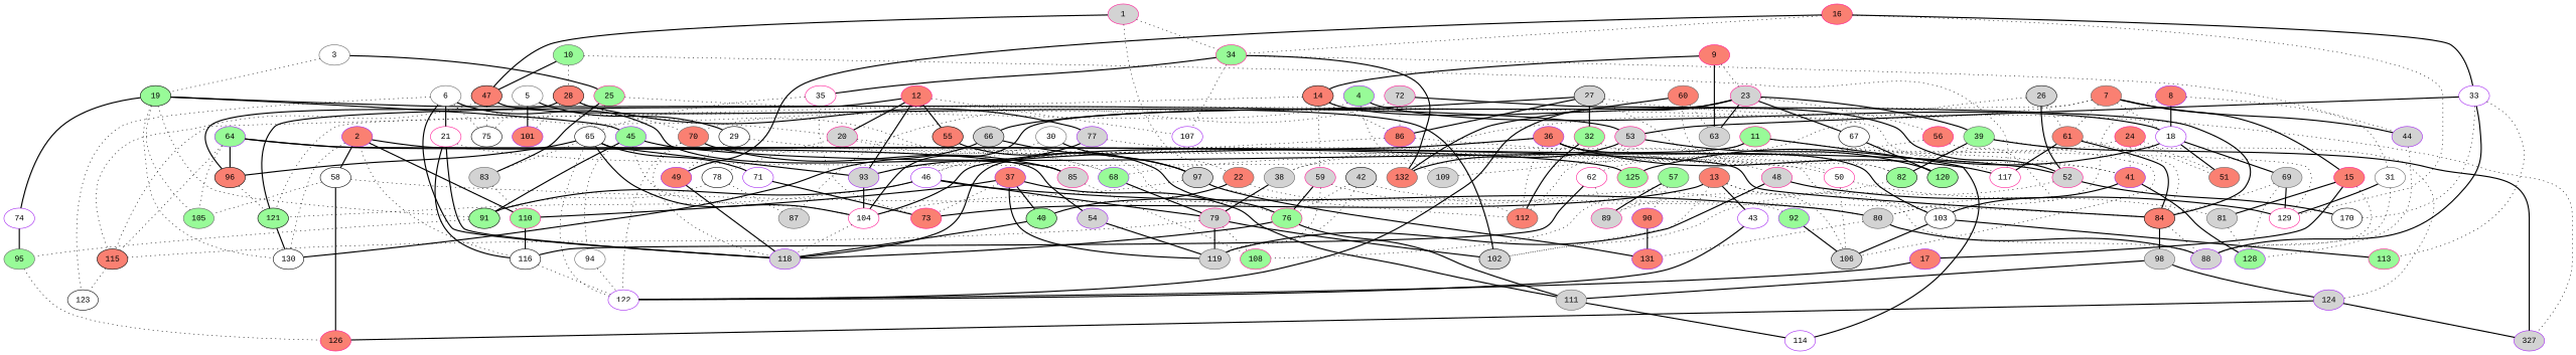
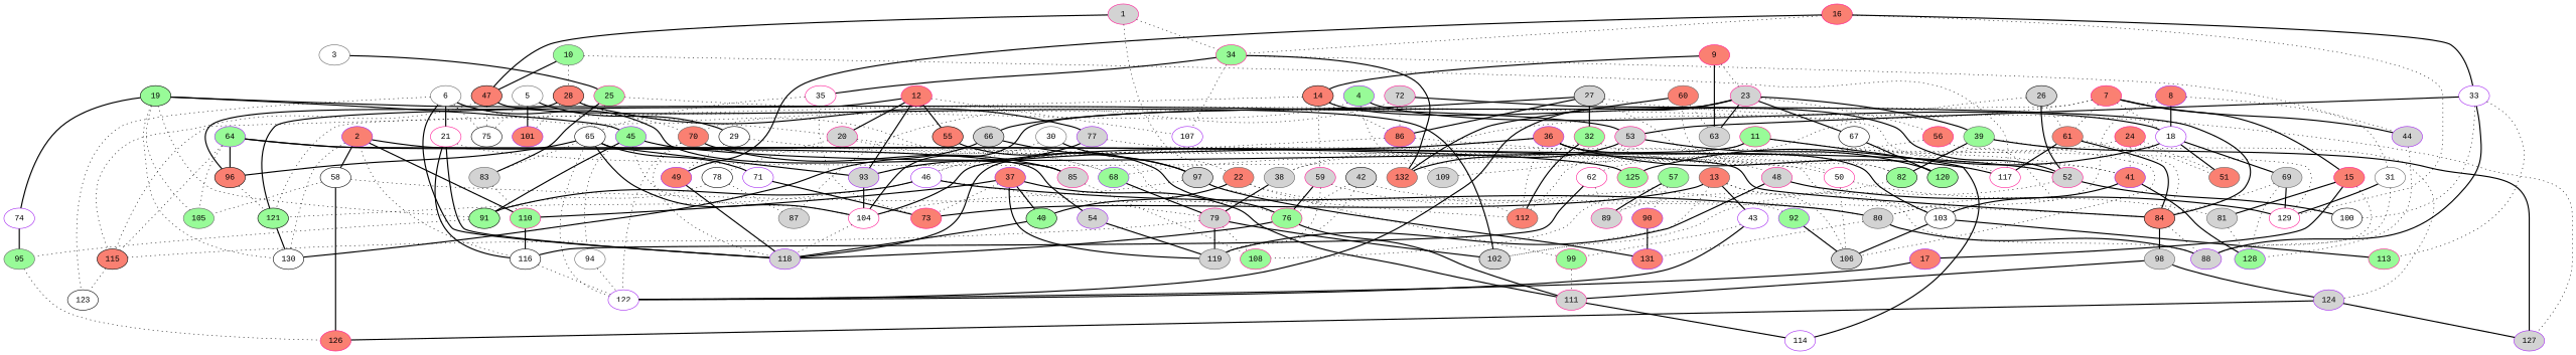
  graph {
    fontname="Liberation Mono"
    node [color=deeppink fillcolor=lightgrey fontname="Liberation Mono" style=filled]
    edge [fontname="Liberation Mono" style=dotted]
    22 [color=gray40 fillcolor=salmon]
    1
    34 [fillcolor=palegreen]
    47 [color=black fillcolor=salmon]
    40 [color=black fillcolor=palegreen]
+   99 [fillcolor=palegreen]
    112 [color=gray40 fillcolor=salmon]
    44 [color=purple]
    107 [color=purple fillcolor=white]
    35 [fillcolor=white]
    132 [color=gray40 fillcolor=salmon]
    75 [color=black fillcolor=white]
    102 [color=black]
    115 [color=black fillcolor=salmon]
    2 [color=purple fillcolor=salmon]
    54 [color=purple]
    58 [color=black fillcolor=white]
    110 [fillcolor=palegreen]
    116 [color=black fillcolor=white]
    130 [color=black fillcolor=white]
    119 [color=gray40]
    105 [color=gray40 fillcolor=palegreen]
    84 [color=black fillcolor=salmon]
    126 [fillcolor=salmon]
    122 [color=purple fillcolor=white]
    3 [color=gray40 fillcolor=white]
    19 [color=black fillcolor=palegreen]
    25 [fillcolor=palegreen]
    45 [color=purple fillcolor=palegreen]
    53
    74 [color=purple fillcolor=white]
    91 [color=black fillcolor=palegreen]
    80 [color=gray40]
    65 [color=black fillcolor=white]
    83 [color=gray40]
    4 [color=purple fillcolor=palegreen]
    18 [color=purple fillcolor=white]
    70 [color=gray40 fillcolor=salmon]
    109 [color=gray40]
    51 [color=gray40 fillcolor=salmon]
    69 [color=gray40]
    125 [fillcolor=palegreen]
    85
    118 [color=purple]
    5 [color=gray40 fillcolor=white]
    29 [color=black fillcolor=white]
    101 [color=purple fillcolor=salmon]
    49 [color=purple fillcolor=salmon]
    68 [color=purple fillcolor=palegreen]
    6 [color=gray40 fillcolor=white]
    20
    21 [fillcolor=white]
    123 [color=black fillcolor=white]
    50 [fillcolor=white]
    78 [color=black fillcolor=white]
    41 [color=purple fillcolor=salmon]
    108 [fillcolor=palegreen]
-   7 [color=gray40 fillcolor=salmon]
+   7 [fillcolor=salmon]
    15 [fillcolor=salmon]
    38 [color=gray40]
    61 [color=gray40 fillcolor=salmon]
    121 [color=black fillcolor=palegreen]
    88 [color=purple]
    17 [color=purple fillcolor=salmon]
    81 [color=gray40]
    79
    128 [color=purple fillcolor=palegreen]
    117 [fillcolor=white]
    8 [color=purple fillcolor=salmon]
    31 [color=gray40 fillcolor=white]
    129 [fillcolor=white]
    131 [color=purple fillcolor=salmon]
    9 [fillcolor=salmon]
    14 [color=black fillcolor=salmon]
    23
    63 [color=gray40]
    52
    59
    86 [color=purple fillcolor=salmon]
    39 [color=gray40 fillcolor=palegreen]
    56 [fillcolor=salmon]
    67 [color=black fillcolor=white]
    104 [fillcolor=white]
    10 [color=gray40 fillcolor=palegreen]
    28 [color=black fillcolor=salmon]
    76 [fillcolor=palegreen]
    77 [color=purple]
    96 [color=black fillcolor=salmon]
    11 [fillcolor=palegreen]
    114 [color=purple fillcolor=white]
    103 [color=black fillcolor=white]
    12 [fillcolor=salmon]
    55 [color=black fillcolor=salmon]
    93 [color=purple]
    13 [color=gray40 fillcolor=salmon]
    43 [color=purple fillcolor=white]
    73 [fillcolor=salmon]
    106 [color=black]
-   100 [color=black fillcolor=white label=170]
+   100 [color=black fillcolor=white]
    92 [color=purple fillcolor=palegreen]
    16 [fillcolor=salmon]
    33 [color=purple fillcolor=white]
    113 [fillcolor=palegreen]
    48
    94 [color=gray40 fillcolor=white]
    62 [fillcolor=white]
    120 [color=black fillcolor=palegreen]
    95 [color=gray40 fillcolor=palegreen]
    87 [color=gray40]
-   111 [color=gray40]
-   127 [color=purple label=327]
+   111
+   127 [color=purple]
    82 [color=black fillcolor=palegreen]
    124 [color=purple]
    24 [fillcolor=salmon]
    89
    71 [color=purple fillcolor=white]
    26 [color=black]
    27 [color=black]
    32 [fillcolor=palegreen]
    66 [color=black]
    97 [color=black]
    30 [color=gray40 fillcolor=white]
    46 [color=purple fillcolor=white]
    36 [color=purple fillcolor=salmon]
    37 [color=purple fillcolor=salmon]
    42 [color=black]
    57 [color=gray40 fillcolor=palegreen]
    90 [color=purple fillcolor=salmon]
    98 [color=gray40]
    60 [color=gray40 fillcolor=salmon]
    64 [color=purple fillcolor=palegreen]
    72
    22 -- 40 [style=bold]
+   22 -- 99
    22 -- 112
    1 -- 22
    1 -- 34
    1 -- 47 [style=bold]
    34 -- 44
    34 -- 107
    34 -- 35 [style=bold]
    34 -- 132 [style=bold]
    47 -- 75
    47 -- 102 [style=bold]
    47 -- 115
    40 -- 118 [style=bold]
+   99 -- 111
    44 -- 128
    35 -- 65
    35 -- 73
    115 -- 123
    2 -- 54 [style=bold]
    2 -- 58 [style=bold]
    2 -- 110 [style=bold]
    2 -- 116
    2 -- 130
    54 -- 119 [style=bold]
    58 -- 105
    58 -- 84
    58 -- 126 [style=bold]
    110 -- 116 [style=bold]
    116 -- 122
    84 -- 88
    84 -- 98 [style=bold]
-   3 -- 19
    3 -- 25 [style=bold]
    19 -- 130
    19 -- 105
    19 -- 45 [style=bold]
    19 -- 53 [style=bold]
    19 -- 74 [style=bold]
    19 -- 91
    25 -- 80
    25 -- 65
    25 -- 83 [style=bold]
    45 -- 91 [style=bold]
    45 -- 52 [style=bold]
    45 -- 104
    45 -- 48
    45 -- 94
    53 -- 132 [style=bold]
    53 -- 62
    53 -- 120 [style=bold]
    74 -- 95 [style=bold]
    91 -- 95
    80 -- 88 [style=bold]
    80 -- 131
    65 -- 122
    65 -- 83
    65 -- 104 [style=bold]
    65 -- 96 [style=bold]
    65 -- 93 [style=bold]
    65 -- 71 [style=bold]
    83 -- 110
    4 -- 18 [style=bold]
    4 -- 70
    4 -- 109
    18 -- 51 [style=bold]
    18 -- 69 [style=bold]
    18 -- 125 [style=bold]
    70 -- 122
    70 -- 85 [style=bold]
    70 -- 118
    69 -- 84
    69 -- 128
    69 -- 129 [style=bold]
    85 -- 108
    5 -- 75
    5 -- 29 [style=bold]
    5 -- 101 [style=bold]
    29 -- 49
    29 -- 68
    49 -- 118 [style=bold]
    68 -- 79 [style=bold]
    6 -- 75
    6 -- 85 [style=bold]
    6 -- 118 [style=bold]
    6 -- 20
    6 -- 21 [style=bold]
    6 -- 123
    20 -- 68
    20 -- 50
    20 -- 78
    21 -- 116 [style=bold]
    21 -- 118 [style=bold]
    21 -- 41
    50 -- 81
    50 -- 106
    78 -- 91
    78 -- 87
    41 -- 128 [style=bold]
    41 -- 103 [style=bold]
    7 -- 44 [style=bold]
    7 -- 18
    7 -- 15 [style=bold]
    7 -- 38
    7 -- 61
    7 -- 121
    15 -- 88
    15 -- 17 [style=bold]
    15 -- 81 [style=bold]
    38 -- 79 [style=bold]
    61 -- 84 [style=bold]
    61 -- 84
    61 -- 117 [style=bold]
    121 -- 130 [style=bold]
    17 -- 122 [style=bold]
    81 -- 128
    79 -- 102 [style=bold]
    79 -- 115
    79 -- 119 [style=bold]
    79 -- 108
    8 -- 80
    8 -- 18 [style=bold]
    8 -- 31
    31 -- 88
    31 -- 129 [style=bold]
    9 -- 14 [style=bold]
    9 -- 23
    9 -- 63 [style=bold]
    14 -- 115
    14 -- 52 [style=bold]
    14 -- 59
    14 -- 86
    23 -- 122 [style=bold]
    23 -- 63 [style=bold]
    23 -- 39 [style=bold]
    23 -- 56
    23 -- 67 [style=bold]
    23 -- 104 [style=bold]
    52 -- 102
    52 -- 100 [style=bold]
    59 -- 119
    59 -- 76 [style=bold]
    59 -- 92
    86 -- 103
    86 -- 93
    39 -- 106
    39 -- 127 [style=bold]
    39 -- 82 [style=bold]
    56 -- 68
    56 -- 124
    67 -- 117
    67 -- 120 [style=bold]
    104 -- 118
    10 -- 47 [style=bold]
    10 -- 117
    10 -- 28
    28 -- 70
    28 -- 101
    28 -- 76
    28 -- 77 [style=bold]
    28 -- 96 [style=bold]
    76 -- 118 [style=bold]
    76 -- 111 [style=bold]
    77 -- 129
    77 -- 93 [style=bold]
    96 -- 121
    11 -- 109
    11 -- 118 [style=bold]
    11 -- 41
    11 -- 114 [style=bold]
    103 -- 106 [style=bold]
    103 -- 113 [style=bold]
    12 -- 107
    12 -- 20 [style=bold]
    12 -- 121 [style=bold]
    12 -- 55 [style=bold]
    12 -- 93 [style=bold]
    55 -- 76 [style=bold]
    93 -- 104 [style=bold]
    13 -- 102
    13 -- 88
    13 -- 43 [style=bold]
    13 -- 73 [style=bold]
    13 -- 106
+   43 -- 99
    43 -- 122 [style=bold]
    92 -- 106 [style=bold]
    16 -- 34
    16 -- 49 [style=bold]
    16 -- 129
    16 -- 33 [style=bold]
    33 -- 53 [style=bold]
    33 -- 88 [style=bold]
    33 -- 100
    33 -- 113
    48 -- 119 [style=bold]
    48 -- 129 [style=bold]
    94 -- 122
    62 -- 116 [style=bold]
    62 -- 89
    95 -- 126
    111 -- 114 [style=bold]
    82 -- 89
    124 -- 126 [style=bold]
    124 -- 127 [style=bold]
    24 -- 51
    24 -- 51
    24 -- 41
    24 -- 62
    71 -- 73 [style=bold]
    26 -- 112
    26 -- 61
    26 -- 52 [style=bold]
    27 -- 50
    27 -- 86 [style=bold]
    27 -- 127
    27 -- 32 [style=bold]
    27 -- 66 [style=bold]
    32 -- 112 [style=bold]
    32 -- 38
    32 -- 117
    66 -- 130 [style=bold]
    66 -- 97 [style=bold]
    97 -- 112
    97 -- 131 [style=bold]
    97 -- 104
    30 -- 97 [style=bold]
    30 -- 46
    46 -- 91 [style=bold]
    46 -- 80 [style=bold]
    46 -- 121
-   46 -- 79 [style=bold]
+   46 -- 79
    36 -- 112
    36 -- 117 [style=bold]
    36 -- 104 [style=bold]
    36 -- 103 [style=bold]
    36 -- 82
    36 -- 46
    37 -- 40 [style=bold]
    37 -- 110 [style=bold]
    37 -- 119 [style=bold]
    37 -- 73
    37 -- 111 [style=bold]
    42 -- 119
    42 -- 80
    42 -- 76
    57 -- 108
    57 -- 89 [style=bold]
    57 -- 89
    57 -- 90
    90 -- 131 [style=bold]
    98 -- 111 [style=bold]
    98 -- 124 [style=bold]
    60 -- 132 [style=bold]
    60 -- 63
    60 -- 82
    64 -- 115
    64 -- 105
    64 -- 84 [style=bold]
    64 -- 125 [style=bold]
    64 -- 96 [style=bold]
    72 -- 84 [style=bold]
    72 -- 86
    72 -- 87
  }
